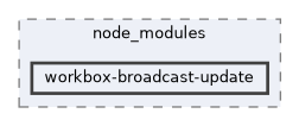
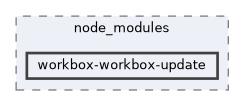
  digraph {
    compound=true
    rankdir=LR
-   n1 [color=grey25 fillcolor="#edf0f7" fontname=Helvetica fontsize=10 height=0.2 label="workbox-broadcast-update" shape=box style="filled,bold" width=0.4]
+   n1 [color=grey25 fillcolor="#edf0f7" fontname=Helvetica fontsize=10 height=0.2 label="workbox-workbox-update" shape=box style="filled,bold" width=0.4]
    subgraph cluster_1 {
      bgcolor="#edf0f7"
      fontname=Helvetica
      fontsize=10
      label=node_modules
      pencolor=grey50
      style="filled,dashed"
      n1
    }
  }
